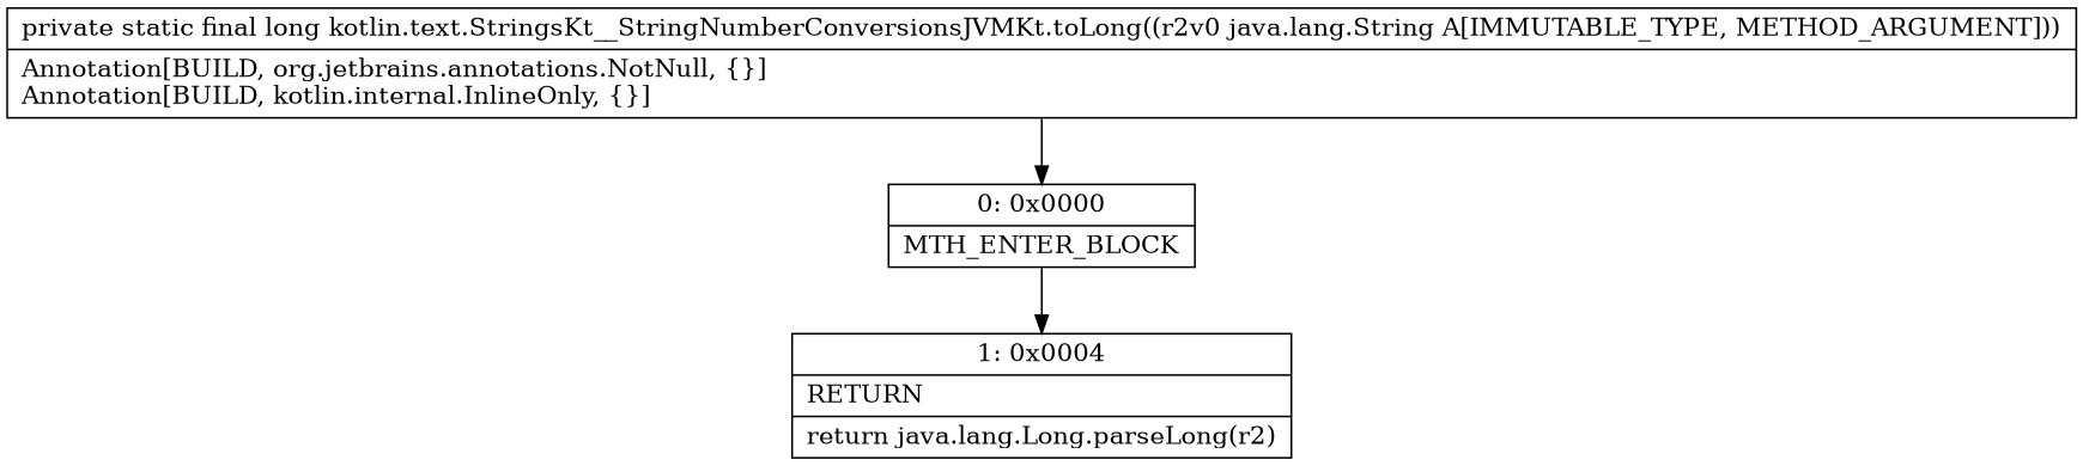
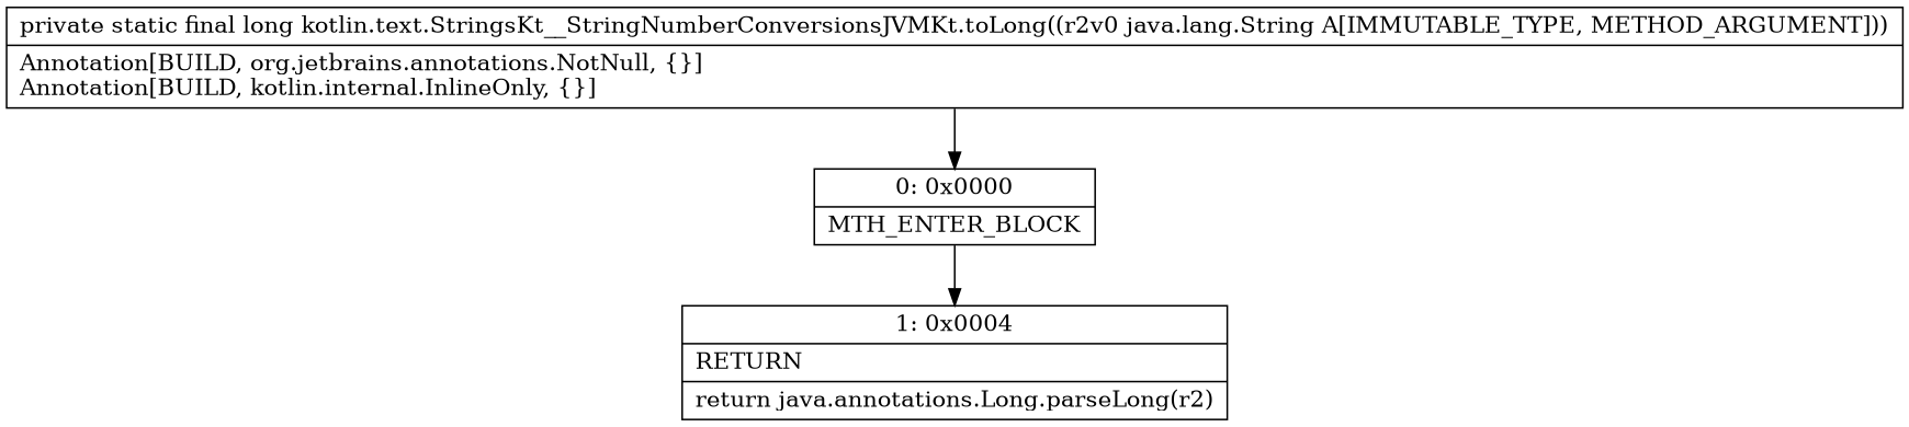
  digraph {
    node [shape=record]
    n1 [label="{0\:\ 0x0000|MTH_ENTER_BLOCK\l}"]
-   n2 [label="{1\:\ 0x0004|RETURN\l|return java.lang.Long.parseLong(r2)\l}"]
+   n2 [label="{1\:\ 0x0004|RETURN\l|return java.annotations.Long.parseLong(r2)\l}"]
    n3 [label="{private static final long kotlin.text.StringsKt__StringNumberConversionsJVMKt.toLong((r2v0 java.lang.String A[IMMUTABLE_TYPE, METHOD_ARGUMENT]))  | Annotation[BUILD, org.jetbrains.annotations.NotNull, \{\}]\lAnnotation[BUILD, kotlin.internal.InlineOnly, \{\}]\l}"]
    n1 -> n2
    n3 -> n1
  }
